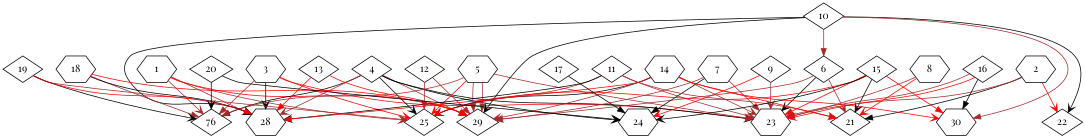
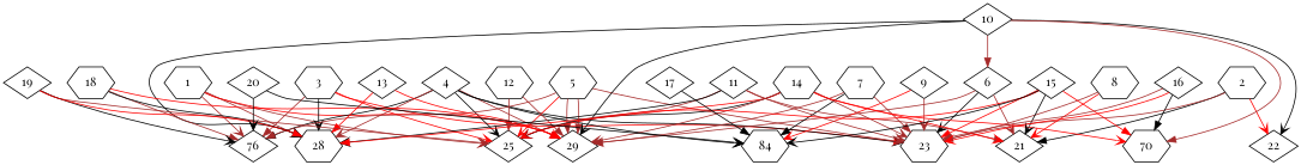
  digraph {
    fontname="Playfair Display"
    node [alpha=0.10 fontname="Playfair Display" shape=diamond]
    edge [arrowhead=vee color=brown fontname="Playfair Display"]
    1 [alpha=0.19 expect_size=31625216 shape=hexagon]
    25 [alpha=0.04 expect_size=13457408]
    n3 [alpha=0.18 expect_size=7443456 label=76]
    28 [alpha=0.15 expect_size=7991296 shape=hexagon]
    29 [alpha=0.09 expect_size=22400000]
    2 [alpha=0.12 expect_size=7843840 shape=hexagon]
    21 [expect_size=25636864]
    22 [alpha=0.18 expect_size=33178624]
    23 [alpha=0.08 expect_size=19487744 shape=hexagon]
    3 [alpha=0.13 expect_size=8257536 shape=hexagon]
    4 [alpha=0.11 expect_size=21771264]
-   24 [alpha=0.04 expect_size=7823360 shape=hexagon]
+   24 [alpha=0.04 expect_size=7823360 shape=hexagon label=84]
    5 [alpha=0.14 expect_size=14371840 shape=hexagon]
    6 [alpha=0.20 expect_size=36265984]
    7 [alpha=0.16 expect_size=24925184 shape=hexagon]
    8 [alpha=0.11 expect_size=37384192 shape=hexagon]
    9 [expect_size=49664000]
    10 [alpha=0.18 expect_size=20534272]
-   30 [expect_size=39232512 shape=hexagon]
+   30 [expect_size=39232512 shape=hexagon label=70]
    11 [alpha=0.03 expect_size=14199808]
-   12 [alpha=0.14 expect_size=11918336]
+   12 [alpha=0.14 expect_size=11918336 shape=hexagon]
    13 [alpha=0.15 expect_size=40571904]
    14 [alpha=0.02 expect_size=25132032 shape=hexagon]
    15 [alpha=0.17 expect_size=51737600]
    16 [expect_size=37188608]
    17 [alpha=0.11 expect_size=36896768]
    18 [alpha=0.06 expect_size=28615680 shape=hexagon]
    19 [alpha=0.07 expect_size=7409664]
    20 [alpha=0.03 expect_size=31137792]
    1 -> 25
    1 -> n3
    1 -> 28
    1 -> 29 [arrowhead=normal color=red]
    2 -> 21 [arrowhead=normal color=black]
    2 -> 22 [color=red]
    2 -> 23 [arrowhead=normal]
    3 -> 25 [color=red]
    3 -> n3 [arrowhead=normal]
    3 -> 28 [color=black]
    3 -> 23 [arrowhead=normal color=red]
    4 -> 25 [color=black]
    4 -> n3 [arrowhead=normal color=black]
    4 -> 28
    4 -> 29 [arrowhead=normal]
    4 -> 23 [color=black]
    4 -> 24 [color=black]
    5 -> 25 [color=red]
    5 -> n3 [arrowhead=normal]
    5 -> 29 [arrowhead=normal]
    5 -> 29 [arrowhead=normal]
    5 -> 23
    6 -> 29
    6 -> 21
    6 -> 23 [color=black]
    7 -> 29 [arrowhead=normal]
    7 -> 23 [arrowhead=normal]
    7 -> 24 [arrowhead=normal color=black]
    8 -> 21 [color=red]
    8 -> 23 [arrowhead=normal]
    9 -> 23
    9 -> 24 [color=red]
    10 -> 28 [color=black]
    10 -> 29 [color=black]
    10 -> 22 [color=black]
    10 -> 6 [arrowhead=normal]
    10 -> 30 [arrowhead=normal]
    11 -> 25
    11 -> 28 [color=black]
    11 -> 21 [arrowhead=normal]
    11 -> 23
    12 -> 25 [arrowhead=normal]
    12 -> 29 [arrowhead=normal]
    13 -> 28 [arrowhead=normal color=red]
    13 -> 29 [arrowhead=normal color=red]
    14 -> 25 [color=black]
    14 -> 28 [arrowhead=normal color=red]
    14 -> 29
    14 -> 21 [color=red]
    14 -> 23
    14 -> 30 [color=red]
    15 -> 25 [color=red]
    15 -> 21 [color=black]
    15 -> 23 [arrowhead=normal color=red]
    15 -> 24 [color=black]
    15 -> 30 [arrowhead=normal color=red]
    16 -> 23 [arrowhead=normal]
    16 -> 23 [color=red]
    16 -> 30 [arrowhead=normal color=black]
    17 -> 24 [arrowhead=normal color=black]
    18 -> n3 [arrowhead=normal]
    18 -> 28 [arrowhead=normal color=black]
    18 -> 29 [color=red]
    19 -> 25
    19 -> n3 [color=black]
    19 -> 28 [arrowhead=normal color=red]
    20 -> n3 [color=black]
    20 -> 24 [color=black]
  }
